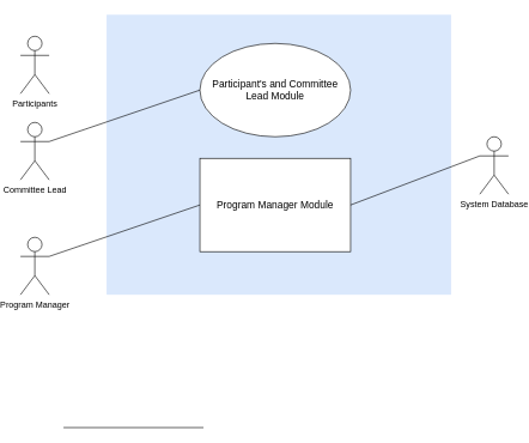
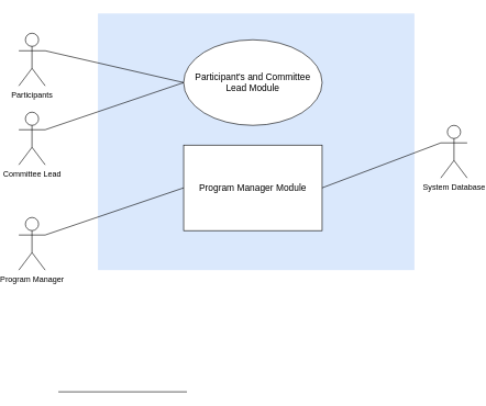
  <mxCell id="0" />
  <mxCell id="1" parent="0" />
  <mxCell id="2" value="" style="rounded=0;whiteSpace=wrap;html=1;fillColor=#dae8fc;strokeColor=none;" parent="1" vertex="1"><mxGeometry x="140" y="20" width="480" height="390" as="geometry" /></mxCell>
  <mxCell id="3" value="&lt;span style=&quot;font-size: 14px&quot;&gt;Participant's and Committee Lead Module&lt;/span&gt;" style="ellipse;whiteSpace=wrap;html=1;" parent="1" vertex="1"><mxGeometry x="270" y="60" width="210" height="130" as="geometry" /></mxCell>
  <mxCell id="4" value="&lt;span style=&quot;font-size: 14px&quot;&gt;Program Manager Module&lt;/span&gt;" style="whiteSpace=wrap;html=1;rounded=0;" parent="1" vertex="1"><mxGeometry x="270" y="220" width="210" height="130" as="geometry" /></mxCell>
  <mxCell id="5" value="Participants" style="shape=umlActor;verticalLabelPosition=bottom;labelBackgroundColor=#ffffff;verticalAlign=top;html=1;" parent="1" vertex="1"><mxGeometry x="20" y="50" width="40" height="80" as="geometry" /></mxCell>
  <mxCell id="6" value="Committee Lead" style="shape=umlActor;verticalLabelPosition=bottom;labelBackgroundColor=#ffffff;verticalAlign=top;html=1;" parent="1" vertex="1"><mxGeometry x="20" y="170" width="40" height="80" as="geometry" /></mxCell>
  <mxCell id="7" value="Program Manager" style="shape=umlActor;verticalLabelPosition=bottom;labelBackgroundColor=#ffffff;verticalAlign=top;html=1;" parent="1" vertex="1"><mxGeometry x="20" y="330" width="40" height="80" as="geometry" /></mxCell>
+ <mxCell id="8" value="" style="endArrow=none;html=1;entryX=0;entryY=0.5;entryDx=0;entryDy=0;exitX=1;exitY=0.333;exitDx=0;exitDy=0;exitPerimeter=0;" parent="1" source="5" target="3" edge="1"><mxGeometry width="50" height="50" relative="1" as="geometry"><mxPoint x="70" y="120" as="sourcePoint" /><mxPoint x="200" y="390" as="targetPoint" /></mxGeometry></mxCell>
  <mxCell id="9" value="" style="endArrow=none;html=1;entryX=0;entryY=0.5;entryDx=0;entryDy=0;exitX=1;exitY=0.333;exitDx=0;exitDy=0;exitPerimeter=0;" parent="1" source="6" target="3" edge="1"><mxGeometry width="50" height="50" relative="1" as="geometry"><mxPoint x="70" y="320" as="sourcePoint" /><mxPoint x="230" y="540" as="targetPoint" /></mxGeometry></mxCell>
  <mxCell id="10" value="" style="endArrow=none;html=1;entryX=0;entryY=0.5;entryDx=0;entryDy=0;exitX=1;exitY=0.333;exitDx=0;exitDy=0;exitPerimeter=0;" parent="1" edge="1"><mxGeometry width="50" height="50" relative="1" as="geometry"><mxPoint x="80" y="595" as="sourcePoint" /><mxPoint x="275" y="595" as="targetPoint" /></mxGeometry></mxCell>
  <mxCell id="11" value="System Database" style="shape=umlActor;verticalLabelPosition=bottom;labelBackgroundColor=#ffffff;verticalAlign=top;html=1;" parent="1" vertex="1"><mxGeometry x="660" y="190" width="40" height="80" as="geometry" /></mxCell>
  <mxCell id="12" value="" style="endArrow=none;html=1;exitX=1;exitY=0.5;exitDx=0;exitDy=0;entryX=0;entryY=0.333;entryDx=0;entryDy=0;entryPerimeter=0;" parent="1" source="4" target="11" edge="1"><mxGeometry width="50" height="50" relative="1" as="geometry"><mxPoint x="880" y="620" as="sourcePoint" /><mxPoint x="680" y="410" as="targetPoint" /></mxGeometry></mxCell>
  <mxCell id="13" value="" style="endArrow=none;html=1;entryX=0;entryY=0.5;entryDx=0;entryDy=0;exitX=1;exitY=0.333;exitDx=0;exitDy=0;exitPerimeter=0;" parent="1" source="7" target="4" edge="1"><mxGeometry width="50" height="50" relative="1" as="geometry"><mxPoint x="70" y="550" as="sourcePoint" /><mxPoint x="220" y="550" as="targetPoint" /></mxGeometry></mxCell>
  <mxCell id="14" style="edgeStyle=orthogonalEdgeStyle;rounded=0;orthogonalLoop=1;jettySize=auto;html=1;exitX=0.5;exitY=1;exitDx=0;exitDy=0;" parent="1" source="2" target="2" edge="1"><mxGeometry relative="1" as="geometry" /></mxCell>
